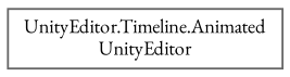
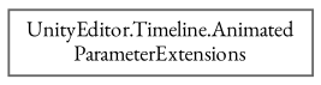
  digraph {
    rankdir=LR
    fontname="EB Garamond"
-   n1 [color=gray40 fillcolor=white fontname="EB Garamond" fontsize=10 height=0.2 label="UnityEditor.Timeline.Animated\lUnityEditor" shape=record style=filled width=0.4]
+   n1 [color=gray40 fillcolor=white fontname="EB Garamond" fontsize=10 height=0.2 label="UnityEditor.Timeline.Animated\lParameterExtensions" shape=record style=filled width=0.4]
  }
